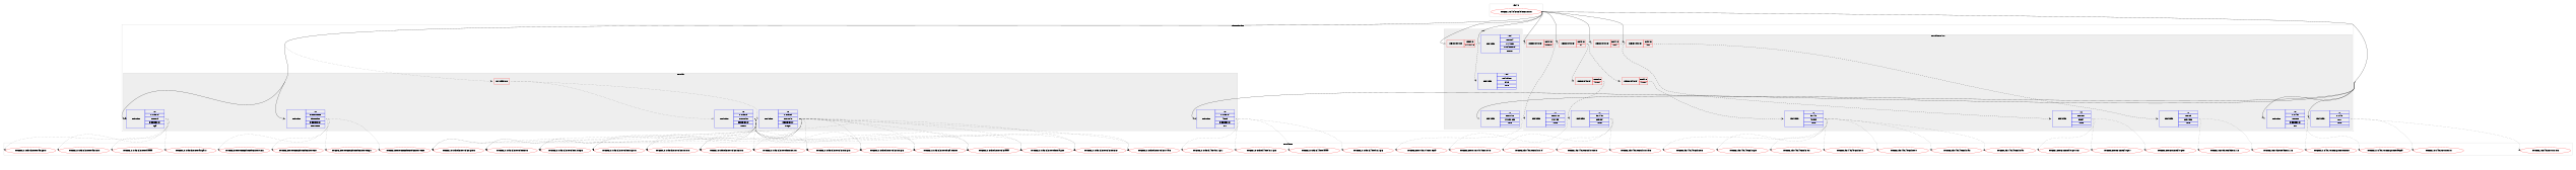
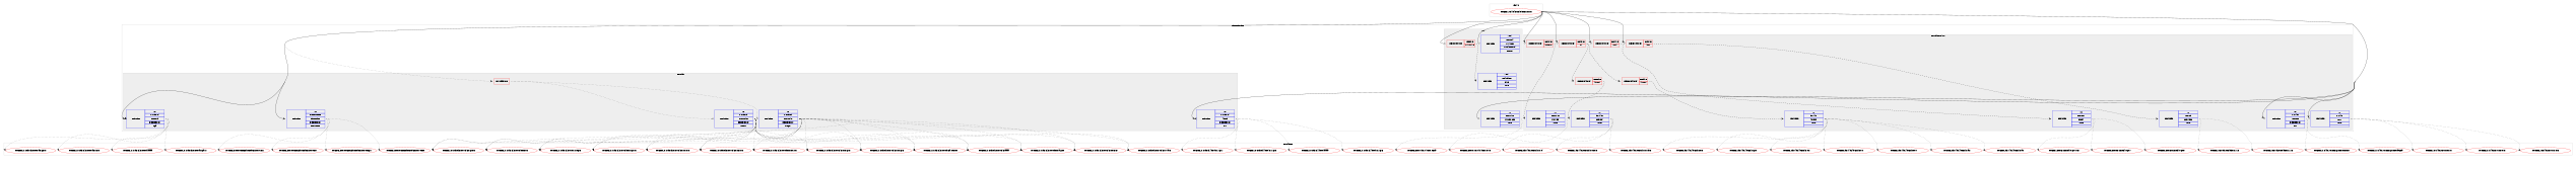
  digraph {
    compound=true
    concentrate=true
    fontname=Helvetica
    fontsize=10
    newrank=true
    rankdir=TB
    ranksep=1.5
    node [color=red fontname=Helvetica fontsize=10]
    edge [arrowhead=vee headport=w style=dotted tailport=e weight=100]
    n1 [label="portage://mail-client/alpine-2.21.1-r1" width=4]
    n2 [color=blue label=<<TABLE BORDER="0" CELLBORDER="1" CELLSPACING="0" CELLPADDING="4" WIDTH="220"><TR><TD ROWSPAN="6" CELLPADDING="30">pack_dep</TD></TR><TR><TD WIDTH="110">no</TD></TR><TR><TD>sys-devel</TD></TR><TR><TD>automake</TD></TR><TR><TD>greaterequal</TD></TR><TR><TD>1.16.1</TD></TR></TABLE>> shape=none]
    n3 [color=blue label=<<TABLE BORDER="0" CELLBORDER="1" CELLSPACING="0" CELLPADDING="4" WIDTH="220"><TR><TD ROWSPAN="6" CELLPADDING="30">pack_dep</TD></TR><TR><TD WIDTH="110">no</TD></TR><TR><TD>sys-devel</TD></TR><TR><TD>automake</TD></TR><TR><TD>greaterequal</TD></TR><TR><TD>1.15.1</TD></TR></TABLE>> shape=none]
    n4 [label=<<TABLE BORDER="0" CELLBORDER="1" CELLSPACING="0" CELLPADDING="4"><TR><TD CELLPADDING="10">any_of_group</TD></TR></TABLE>> shape=none]
    n5 [color=blue label=<<TABLE BORDER="0" CELLBORDER="1" CELLSPACING="0" CELLPADDING="4" WIDTH="220"><TR><TD ROWSPAN="6" CELLPADDING="30">pack_dep</TD></TR><TR><TD WIDTH="110">no</TD></TR><TR><TD>app-portage</TD></TR><TR><TD>elt-patches</TD></TR><TR><TD>greaterequal</TD></TR><TR><TD>20170815</TD></TR></TABLE>> shape=none]
    n6 [color=blue label=<<TABLE BORDER="0" CELLBORDER="1" CELLSPACING="0" CELLPADDING="4" WIDTH="220"><TR><TD ROWSPAN="6" CELLPADDING="30">pack_dep</TD></TR><TR><TD WIDTH="110">no</TD></TR><TR><TD>sys-devel</TD></TR><TR><TD>autoconf</TD></TR><TR><TD>greaterequal</TD></TR><TR><TD>2.69</TD></TR></TABLE>> shape=none]
    n7 [color=blue label=<<TABLE BORDER="0" CELLBORDER="1" CELLSPACING="0" CELLPADDING="4" WIDTH="220"><TR><TD ROWSPAN="6" CELLPADDING="30">pack_dep</TD></TR><TR><TD WIDTH="110">no</TD></TR><TR><TD>sys-devel</TD></TR><TR><TD>libtool</TD></TR><TR><TD>greaterequal</TD></TR><TR><TD>2.4</TD></TR></TABLE>> shape=none]
    n8 [color=blue label=<<TABLE BORDER="0" CELLBORDER="1" CELLSPACING="0" CELLPADDING="4" WIDTH="220"><TR><TD ROWSPAN="6" CELLPADDING="30">pack_dep</TD></TR><TR><TD WIDTH="110">no</TD></TR><TR><TD>app-crypt</TD></TR><TR><TD>mit-krb5</TD></TR><TR><TD>none</TD></TR><TR><TD></TD></TR></TABLE>> shape=none]
    n9 [label=<<TABLE BORDER="0" CELLBORDER="1" CELLSPACING="0" CELLPADDING="4"><TR><TD ROWSPAN="3" CELLPADDING="10">use_conditional</TD></TR><TR><TD>positive</TD></TR><TR><TD>kerberos</TD></TR></TABLE>> shape=none]
    n10 [color=blue label=<<TABLE BORDER="0" CELLBORDER="1" CELLSPACING="0" CELLPADDING="4" WIDTH="220"><TR><TD ROWSPAN="6" CELLPADDING="30">pack_dep</TD></TR><TR><TD WIDTH="110">no</TD></TR><TR><TD>net-nds</TD></TR><TR><TD>openldap</TD></TR><TR><TD>none</TD></TR><TR><TD></TD></TR></TABLE>> shape=none]
    n11 [label=<<TABLE BORDER="0" CELLBORDER="1" CELLSPACING="0" CELLPADDING="4"><TR><TD ROWSPAN="3" CELLPADDING="10">use_conditional</TD></TR><TR><TD>positive</TD></TR><TR><TD>ldap</TD></TR></TABLE>> shape=none]
    n12 [color=blue label=<<TABLE BORDER="0" CELLBORDER="1" CELLSPACING="0" CELLPADDING="4" WIDTH="220"><TR><TD ROWSPAN="6" CELLPADDING="30">pack_dep</TD></TR><TR><TD WIDTH="110">no</TD></TR><TR><TD>app-text</TD></TR><TR><TD>aspell</TD></TR><TR><TD>none</TD></TR><TR><TD></TD></TR></TABLE>> shape=none]
    n13 [label=<<TABLE BORDER="0" CELLBORDER="1" CELLSPACING="0" CELLPADDING="4"><TR><TD ROWSPAN="3" CELLPADDING="10">use_conditional</TD></TR><TR><TD>positive</TD></TR><TR><TD>spell</TD></TR></TABLE>> shape=none]
    n14 [color=blue label=<<TABLE BORDER="0" CELLBORDER="1" CELLSPACING="0" CELLPADDING="4" WIDTH="220"><TR><TD ROWSPAN="6" CELLPADDING="30">pack_dep</TD></TR><TR><TD WIDTH="110">no</TD></TR><TR><TD>dev-libs</TD></TR><TR><TD>openssl</TD></TR><TR><TD>none</TD></TR><TR><TD></TD></TR></TABLE>> shape=none]
    n15 [label=<<TABLE BORDER="0" CELLBORDER="1" CELLSPACING="0" CELLPADDING="4"><TR><TD ROWSPAN="3" CELLPADDING="10">use_conditional</TD></TR><TR><TD>negative</TD></TR><TR><TD>libressl</TD></TR></TABLE>> shape=none]
    n16 [color=blue label=<<TABLE BORDER="0" CELLBORDER="1" CELLSPACING="0" CELLPADDING="4" WIDTH="220"><TR><TD ROWSPAN="6" CELLPADDING="30">pack_dep</TD></TR><TR><TD WIDTH="110">no</TD></TR><TR><TD>dev-libs</TD></TR><TR><TD>libressl</TD></TR><TR><TD>none</TD></TR><TR><TD></TD></TR></TABLE>> shape=none]
    n17 [label=<<TABLE BORDER="0" CELLBORDER="1" CELLSPACING="0" CELLPADDING="4"><TR><TD ROWSPAN="3" CELLPADDING="10">use_conditional</TD></TR><TR><TD>positive</TD></TR><TR><TD>libressl</TD></TR></TABLE>> shape=none]
    n18 [label=<<TABLE BORDER="0" CELLBORDER="1" CELLSPACING="0" CELLPADDING="4"><TR><TD ROWSPAN="3" CELLPADDING="10">use_conditional</TD></TR><TR><TD>positive</TD></TR><TR><TD>ssl</TD></TR></TABLE>> shape=none]
    n19 [color=blue label=<<TABLE BORDER="0" CELLBORDER="1" CELLSPACING="0" CELLPADDING="4" WIDTH="220"><TR><TD ROWSPAN="6" CELLPADDING="30">pack_dep</TD></TR><TR><TD WIDTH="110">no</TD></TR><TR><TD>sys-libs</TD></TR><TR><TD>ncurses</TD></TR><TR><TD>greaterequal</TD></TR><TR><TD>5.1</TD></TR></TABLE>> shape=none]
    n20 [color=blue label=<<TABLE BORDER="0" CELLBORDER="1" CELLSPACING="0" CELLPADDING="4" WIDTH="220"><TR><TD ROWSPAN="6" CELLPADDING="30">pack_dep</TD></TR><TR><TD WIDTH="110">no</TD></TR><TR><TD>sys-libs</TD></TR><TR><TD>pam</TD></TR><TR><TD>none</TD></TR><TR><TD></TD></TR></TABLE>> shape=none]
    n21 [color=blue label=<<TABLE BORDER="0" CELLBORDER="1" CELLSPACING="0" CELLPADDING="4" WIDTH="220"><TR><TD ROWSPAN="6" CELLPADDING="30">pack_dep</TD></TR><TR><TD WIDTH="110">weak</TD></TR><TR><TD>mail-client</TD></TR><TR><TD>pine</TD></TR><TR><TD>none</TD></TR><TR><TD></TD></TR></TABLE>> shape=none]
    n22 [label=<<TABLE BORDER="0" CELLBORDER="1" CELLSPACING="0" CELLPADDING="4"><TR><TD ROWSPAN="3" CELLPADDING="10">use_conditional</TD></TR><TR><TD>negative</TD></TR><TR><TD>onlyalpine</TD></TR></TABLE>> shape=none]
    n23 [color=blue label=<<TABLE BORDER="0" CELLBORDER="1" CELLSPACING="0" CELLPADDING="4" WIDTH="220"><TR><TD ROWSPAN="6" CELLPADDING="30">pack_dep</TD></TR><TR><TD WIDTH="110">no</TD></TR><TR><TD>app-misc</TD></TR><TR><TD>mime-types</TD></TR><TR><TD>none</TD></TR><TR><TD></TD></TR></TABLE>> shape=none]
    n24 [color=blue label=<<TABLE BORDER="0" CELLBORDER="1" CELLSPACING="0" CELLPADDING="4" WIDTH="220"><TR><TD ROWSPAN="6" CELLPADDING="30">pack_dep</TD></TR><TR><TD WIDTH="110">weak</TD></TR><TR><TD>net-mail</TD></TR><TR><TD>uw-imap</TD></TR><TR><TD>smallerequal</TD></TR><TR><TD>2004g</TD></TR></TABLE>> shape=none]
    n25 [label="portage://sys-devel/automake-9.10.3-r3" width=4]
    n26 [label="portage://sys-devel/automake-1.11.6-r3" width=4]
    n27 [label="portage://sys-devel/automake-1.12.6-r2" width=4]
    n28 [label="portage://sys-devel/automake-1.13.4-r2" width=4]
    n29 [label="portage://sys-devel/automake-1.15.1-r2" width=4]
    n30 [label="portage://sys-devel/automake-1.11.1-r1" width=4]
    n31 [label="portage://sys-devel/automake-1.16.1-r2" width=4]
-   n32 [label="portage://sys-devel/automake-1.4_p6-r2" width=4]
+   n32 [label="portage://sys-devel/group-1.4_p6-r2" width=4]
    n33 [label="portage://sys-devel/automake-1.5-r2" width=4]
    n34 [label="portage://sys-devel/automake-1.6.3-r2" width=4]
    n35 [label="portage://sys-devel/automake-1.7.9-r3" width=4]
    n36 [label="portage://sys-devel/automake-1.8.5-r5" width=4]
    n37 [label="portage://sys-devel/automake-1.9.6-r5" width=4]
    n38 [label="portage://sys-devel/automake-9999" width=4]
    n39 [label="portage://app-portage/elt-patches-20170317" width=4]
    n40 [label="portage://app-portage/elt-patches-20170422" width=4]
    n41 [label="portage://app-portage/elt-patches-20170815" width=4]
    n42 [label="portage://app-portage/elt-patches-20170826.1" width=4]
    n43 [label="portage://sys-devel/autoconf-2.13-r1" width=4]
    n44 [label="portage://sys-devel/autoconf-2.63-r1" width=4]
    n45 [label="portage://sys-devel/autoconf-2.69-r4" width=4]
    n46 [label="portage://sys-devel/autoconf-9999" width=4]
    n47 [label="portage://sys-devel/libtool-2.4.6-r3" width=4]
    n48 [label="portage://sys-devel/libtool-2.4.6-r4" width=4]
    n49 [label="portage://sys-devel/libtool-2.4.6-r5" width=4]
    n50 [label="portage://sys-devel/libtool-9999" width=4]
    n51 [label="portage://app-crypt/mit-krb5-1.17-r1" width=4]
    n52 [label="portage://net-nds/openldap-2.4.45" width=4]
    n53 [label="portage://net-nds/openldap-2.4.48" width=4]
    n54 [label="portage://app-text/aspell-0.60.7" width=4]
    n55 [label="portage://app-text/aspell-0.60.7_rc1" width=4]
    n56 [label="portage://app-text/aspell-0.60.8" width=4]
    n57 [label="portage://dev-libs/openssl-1.0.2t-r1" width=4]
    n58 [label="portage://dev-libs/openssl-1.1.0l" width=4]
    n59 [label="portage://dev-libs/openssl-1.1.1d-r2" width=4]
    n60 [label="portage://dev-libs/libressl-2.6.5" width=4]
    n61 [label="portage://dev-libs/libressl-2.8.3" width=4]
    n62 [label="portage://dev-libs/libressl-2.9.1" width=4]
    n63 [label="portage://dev-libs/libressl-2.9.2" width=4]
    n64 [label="portage://dev-libs/libressl-3.0.0" width=4]
    n65 [label="portage://dev-libs/libressl-3.0.1" width=4]
    n66 [label="portage://dev-libs/libressl-3.0.2" width=4]
    n67 [label="portage://sys-libs/ncurses-6.1_p20181020" width=4]
    n68 [label="portage://sys-libs/ncurses-6.1_p20190609" width=4]
    n69 [label="portage://use-libs/pam-1.2.1-r2" width=4]
+   n70 [label="portage://sys-libs/pam-1.3.0-r2" width=4]
    n71 [label="portage://sys-libs/pam-1.3.1-r1" width=4]
    n72 [label="portage://app-misc/mime-types-9" width=4]
    subgraph cluster_1 {
      color=gray
      label=<<i>ebuild</i>>
      rank=same
      n1
    }
    subgraph cluster_2 {
      color=gray
      label=<<i>dependencies</i>>
      subgraph cluster_3 {
        color=gray
        fillcolor="#eeeeee"
        label=<<i>compile</i>>
        style=filled
        subgraph sub_4 {
          color=gray
          fillcolor="#eeeeee"
          label=<<i>compile</i>>
          style=filled
          n4
          subgraph sub_5 {
            color=gray
            fillcolor="#eeeeee"
            label=<<i>compile</i>>
            style=filled
            n2
          }
          subgraph sub_6 {
            color=gray
            fillcolor="#eeeeee"
            label=<<i>compile</i>>
            style=filled
            n3
          }
        }
        subgraph sub_7 {
          color=gray
          fillcolor="#eeeeee"
          label=<<i>compile</i>>
          style=filled
          n5
        }
        subgraph sub_8 {
          color=gray
          fillcolor="#eeeeee"
          label=<<i>compile</i>>
          style=filled
          n6
        }
        subgraph sub_9 {
          color=gray
          fillcolor="#eeeeee"
          label=<<i>compile</i>>
          style=filled
          n7
        }
      }
      subgraph cluster_10 {
        color=gray
        fillcolor="#eeeeee"
        label=<<i>compile and run</i>>
        style=filled
        subgraph sub_11 {
          color=gray
          fillcolor="#eeeeee"
          label=<<i>compile and run</i>>
          style=filled
          n9
          subgraph sub_12 {
            color=gray
            fillcolor="#eeeeee"
            label=<<i>compile and run</i>>
            style=filled
            n8
          }
        }
        subgraph sub_13 {
          color=gray
          fillcolor="#eeeeee"
          label=<<i>compile and run</i>>
          style=filled
          n11
          subgraph sub_14 {
            color=gray
            fillcolor="#eeeeee"
            label=<<i>compile and run</i>>
            style=filled
            n10
          }
        }
        subgraph sub_15 {
          color=gray
          fillcolor="#eeeeee"
          label=<<i>compile and run</i>>
          style=filled
          n13
          subgraph sub_16 {
            color=gray
            fillcolor="#eeeeee"
            label=<<i>compile and run</i>>
            style=filled
            n12
          }
        }
        subgraph sub_17 {
          color=gray
          fillcolor="#eeeeee"
          label=<<i>compile and run</i>>
          style=filled
          n18
          subgraph sub_18 {
            color=gray
            fillcolor="#eeeeee"
            label=<<i>compile and run</i>>
            style=filled
            n15
            subgraph sub_19 {
              color=gray
              fillcolor="#eeeeee"
              label=<<i>compile and run</i>>
              style=filled
              n14
            }
          }
          subgraph sub_20 {
            color=gray
            fillcolor="#eeeeee"
            label=<<i>compile and run</i>>
            style=filled
            n17
            subgraph sub_21 {
              color=gray
              fillcolor="#eeeeee"
              label=<<i>compile and run</i>>
              style=filled
              n16
            }
          }
        }
        subgraph sub_22 {
          color=gray
          fillcolor="#eeeeee"
          label=<<i>compile and run</i>>
          style=filled
          n19
        }
        subgraph sub_23 {
          color=gray
          fillcolor="#eeeeee"
          label=<<i>compile and run</i>>
          style=filled
          n20
        }
      }
      subgraph cluster_24 {
        color=gray
        fillcolor="#eeeeee"
        label=<<i>run</i>>
        style=filled
        subgraph sub_25 {
          color=gray
          fillcolor="#eeeeee"
          label=<<i>run</i>>
          style=filled
          n22
          subgraph sub_26 {
            color=gray
            fillcolor="#eeeeee"
            label=<<i>run</i>>
            style=filled
            n21
          }
        }
        subgraph sub_27 {
          color=gray
          fillcolor="#eeeeee"
          label=<<i>run</i>>
          style=filled
          n23
        }
        subgraph sub_28 {
          color=gray
          fillcolor="#eeeeee"
          label=<<i>run</i>>
          style=filled
          n24
        }
      }
    }
    subgraph cluster_29 {
      color=gray
      label=<<i>candidates</i>>
      rank=same
      subgraph sub_30 {
        color=black
        label=<<i>candidates</i>>
        nodesep=1
        rank=same
        n25
        n26
        n27
        n28
        n29
        n30
        n31
        n32
        n33
        n34
        n35
        n36
        n37
        n38
      }
      subgraph sub_31 {
        color=black
        label=<<i>candidates</i>>
        nodesep=1
        rank=same
        n25
        n26
        n27
        n28
        n29
        n30
        n31
        n32
        n33
        n34
        n35
        n36
        n37
        n38
      }
      subgraph sub_32 {
        color=black
        label=<<i>candidates</i>>
        nodesep=1
        rank=same
        n39
        n40
        n41
        n42
      }
      subgraph sub_33 {
        color=black
        label=<<i>candidates</i>>
        nodesep=1
        rank=same
        n43
        n44
        n45
        n46
      }
      subgraph sub_34 {
        color=black
        label=<<i>candidates</i>>
        nodesep=1
        rank=same
        n47
        n48
        n49
        n50
      }
      subgraph sub_35 {
        color=black
        label=<<i>candidates</i>>
        nodesep=1
        rank=same
        n51
      }
      subgraph sub_36 {
        color=black
        label=<<i>candidates</i>>
        nodesep=1
        rank=same
        n52
        n53
      }
      subgraph sub_37 {
        color=black
        label=<<i>candidates</i>>
        nodesep=1
        rank=same
        n54
        n55
        n56
      }
      subgraph sub_38 {
        color=black
        label=<<i>candidates</i>>
        nodesep=1
        rank=same
        n57
        n58
        n59
      }
      subgraph sub_39 {
        color=black
        label=<<i>candidates</i>>
        nodesep=1
        rank=same
        n60
        n61
        n62
        n63
        n64
        n65
        n66
      }
      subgraph sub_40 {
        color=black
        label=<<i>candidates</i>>
        nodesep=1
        rank=same
        n67
        n68
      }
      subgraph sub_41 {
        color=black
        label=<<i>candidates</i>>
        nodesep=1
        rank=same
        n69
+       n70
        n71
      }
      subgraph sub_42 {
        color=black
        label=<<i>candidates</i>>
        nodesep=1
        rank=same
      }
      subgraph sub_43 {
        color=black
        label=<<i>candidates</i>>
        nodesep=1
        rank=same
        n72
      }
      subgraph sub_44 {
        color=black
        label=<<i>candidates</i>>
        nodesep=1
        rank=same
      }
    }
    n1 -> n4 [weight=20]
    n1 -> n5 [style=solid weight=20]
    n1 -> n6 [style=solid weight=20]
    n1 -> n7 [style=solid weight=20]
    n1 -> n9 [arrowhead=odotvee style=solid weight=20]
    n1 -> n11 [arrowhead=odotvee style=solid weight=20]
    n1 -> n13 [arrowhead=odotvee style=solid weight=20]
    n1 -> n18 [arrowhead=odotvee style=solid weight=20]
    n1 -> n19 [arrowhead=odotvee style=solid weight=20]
    n1 -> n20 [arrowhead=odotvee style=solid weight=20]
    n1 -> n22 [arrowhead=odot style=solid weight=20]
    n1 -> n23 [arrowhead=odot style=solid weight=20]
    n1 -> n24 [arrowhead=odot style=solid weight=20]
    n2 -> n25
    n2 -> n26
    n2 -> n27
    n2 -> n28
    n2 -> n29
    n2 -> n30
    n2 -> n31
    n2 -> n32
    n2 -> n33
    n2 -> n34
    n2 -> n35
    n2 -> n36
    n2 -> n37
    n2 -> n38
    n3 -> n25
    n3 -> n26
    n3 -> n27
    n3 -> n28
    n3 -> n29
    n3 -> n30
    n3 -> n31
    n3 -> n32
    n3 -> n33
    n3 -> n34
    n3 -> n35
    n3 -> n36
    n3 -> n37
    n3 -> n38
    n4 -> n2 [arrowhead=oinv weight=20]
    n4 -> n3 [arrowhead=oinv weight=20]
    n5 -> n39
    n5 -> n40
    n5 -> n41
    n5 -> n42
    n6 -> n43
    n6 -> n44
    n6 -> n45
    n6 -> n46
    n7 -> n47
    n7 -> n48
    n7 -> n49
    n7 -> n50
    n8 -> n51
    n9 -> n8 [style=dashed weight=20]
    n10 -> n52
    n10 -> n53
    n11 -> n10 [style=dashed weight=20]
    n12 -> n54
    n12 -> n55
    n12 -> n56
    n13 -> n12 [style=dashed weight=20]
    n14 -> n57
    n14 -> n58
    n14 -> n59
    n15 -> n14 [style=dashed weight=20]
    n16 -> n60
    n16 -> n61
    n16 -> n62
    n16 -> n63
    n16 -> n64
    n16 -> n65
    n16 -> n66
    n17 -> n16 [style=dashed weight=20]
    n18 -> n15 [style=dashed weight=20]
    n18 -> n17 [style=dashed weight=20]
    n19 -> n67
    n19 -> n68
    n20 -> n69
+   n20 -> n70
    n20 -> n71
    n22 -> n21 [style=dashed weight=20]
    n23 -> n72
  }
